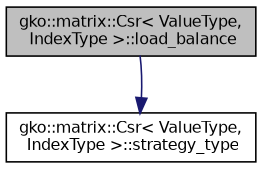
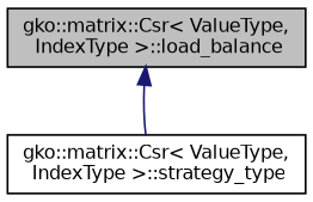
  digraph {
    node [color=black fontname=Helvetica fontsize=10 shape=record style=filled]
    n1 [fillcolor=grey75 fontcolor=black height=0.2 label="gko::matrix::Csr\< ValueType,\l IndexType \>::load_balance" width=0.4]
    n2 [fillcolor=white height=0.2 label="gko::matrix::Csr\< ValueType,\l IndexType \>::strategy_type" width=0.4]
-   n2 -> n1 [color=midnightblue dir=back fontname=Helvetica fontsize=10 labelfontname=Helvetica labelfontsize=10 style=solid]
+   n1 -> n2 [color=midnightblue dir=back fontname=Helvetica fontsize=10 labelfontname=Helvetica labelfontsize=10 style=solid]
  }
